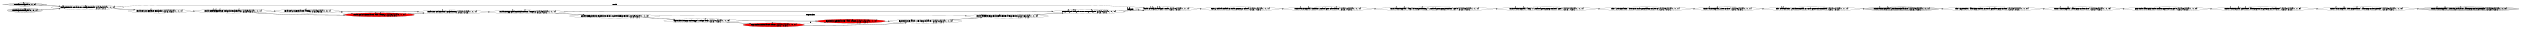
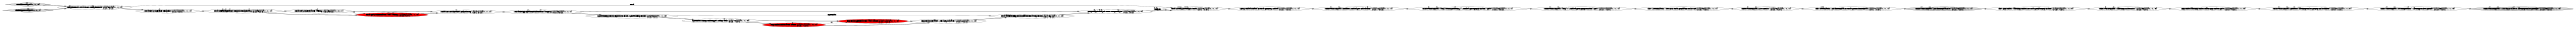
  digraph {
    rankdir=LR
    node [fillcolor=white shape=ellipse style=filled]
    edge [style=bold]
    n1 [fillcolor=lightgray label="Assert.assertEquals(4,persistentFields.size())@@@18@@@['1', '1', '1']"]
    n2 [label="List<Expression> filterExpressions = result.getFilterExpressions()@@@24@@@['1', '1', '0']"]
    n3 [label="Assert.assertEquals(1,filterExpressions.size())@@@25@@@['1', '1', '0']"]
    n4 [label="result.setMetricsName(\"EndpointAvg\")@@@7@@@['1', '1', '1']"]
    n5 [label="result.setAggregationFunctionName(\"longAvg\")@@@8@@@['1', '1', '1']"]
    n6 [label="DeepAnalysis analysis = new DeepAnalysis()@@@9@@@['1', '1', '1']"]
    n7 [label="ConditionExpression expression = new ConditionExpression()@@@9@@@['1', '1', '0']"]
    n8 [label="EntryMethod method = result.getEntryMethod()@@@11@@@['1', '1', '1']"]
    n9 [label="Assert.assertEquals(\"combine\",method.getMethodName())@@@12@@@['1', '1', '1']"]
    n10 [label="Assert.assertEquals(\"(long)(source.getLatency())\",method.getArgsExpressions().get(0))@@@13@@@['1', '1', '1']"]
    n11 [fillcolor=lightgray label="testFilterAnalysis['0', '1', '0']" shape=diamond]
    n12 [label="AnalysisResult result = new AnalysisResult()@@@3@@@['1', '1', '1']"]
    n13 [label="result = analysis.analysis(result)@@@10@@@['1', '1', '1']"]
    n14 [label="result.setSourceName(\"Endpoint\")@@@4@@@['1', '1', '1']"]
    n15 [fillcolor=red label="expression.getAttributes().add(\"name\")@@@11@@@['0', '1', '0']"]
    n16 [label="expression.setValue(\"\"/service/prod/save\"\")@@@12@@@['1', '1', '0']"]
    n17 [label="result.addFilterExpressionsParserResult(expression)@@@13@@@['1', '1', '0']"]
-   n18 [fillcolor=lightgray label="testEndpointAnalysis['0', '0', '1']"]
+   n18 [fillcolor=lightgray label="testEndpointAnalysis['0', '0', '1']" shape=diamond]
    n19 [label="result.setSourceAttribute(\"latency\")@@@6@@@['1', '0', '1']"]
    n20 [fillcolor=red label="result.getSourceAttribute().add(\"latency\")@@@6@@@['0', '1', '0']"]
    n21 [label="result.setPackageName(\"endpoint.endpointavg\")@@@5@@@['1', '1', '1']"]
    n22 [label="expression.setExpressionType(\"stringMatch\")@@@10@@@['1', '1', '0']"]
    n23 [fillcolor=red label="expression.setAttribute(\"name\")@@@11@@@['1', '0', '0']"]
    n24 [label="Assert.assertEquals(\"(long)(1)\",method.getArgsExpressions().get(1))@@@14@@@['1', '1', '1']"]
    n25 [label="List<SourceColumn> source = result.getFieldsFromSource()@@@15@@@['1', '1', '1']"]
    n26 [label="Assert.assertEquals(2,source.size())@@@16@@@['1', '1', '1']"]
    n27 [label="List<DataColumn> persistentFields = result.getPersistentFields()@@@17@@@['1', '1', '1']"]
    n28 [label="Assert.assertEquals(\"source.getName()\",filterExpression.getLeft())@@@28@@@['1', '1', '0']"]
    n29 [fillcolor=lightgray label="Assert.assertEquals(\"\"/service/prod/save\"\",filterExpression.getRight())@@@29@@@['1', '1', '0']"]
    n30 [label="Expression filterExpression = filterExpressions.get(0)@@@26@@@['1', '1', '0']"]
    n31 [label="Assert.assertEquals(.getName(),filterExpression.getExpressionObject())@@@27@@@['1', '1', '0']"]
    n1 -> n2
    n2 -> n3
    n3 -> n30
    n4 -> n5
    n5 -> n6
    n5 -> n7
    n6 -> n13 [label=analysis style=solid]
    n6 -> n13
    n7 -> n17 [label=expression style=solid]
    n7 -> n22
    n8 -> n9
    n9 -> n10
    n10 -> n24
    n11 -> n12
    n12 -> n13 [label=result style=solid]
    n12 -> n14
    n13 -> n8
    n14 -> n21
    n15 -> n16
    n16 -> n17
    n17 -> n6
    n18 -> n12
    n19 -> n4
    n19 -> n20 [label=0 style=dashed]
    n20 -> n4
    n21 -> n19
    n21 -> n20
    n22 -> n15
    n22 -> n23
    n23 -> n15 [label=0 style=dashed]
    n23 -> n16
    n24 -> n25
    n25 -> n26
    n26 -> n27
    n27 -> n1
    n28 -> n29
    n30 -> n31
    n31 -> n28
  }
